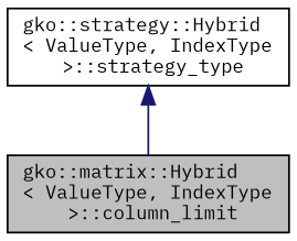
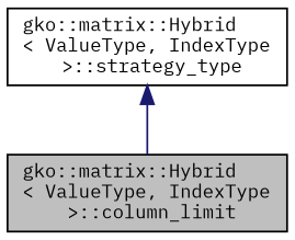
  digraph {
    fontname="IBM Plex Mono"
    node [color=black fontname="IBM Plex Mono" fontsize=10 shape=record style=filled]
    n1 [fillcolor=grey75 fontcolor=black height=0.2 label="gko::matrix::Hybrid\l\< ValueType, IndexType\l \>::column_limit" width=0.4]
-   n2 [fillcolor=white height=0.2 label="gko::strategy::Hybrid\l\< ValueType, IndexType\l \>::strategy_type" width=0.4]
+   n2 [fillcolor=white height=0.2 label="gko::matrix::Hybrid\l\< ValueType, IndexType\l \>::strategy_type" width=0.4]
    n2 -> n1 [color=midnightblue dir=back fontname="IBM Plex Mono" fontsize=10 labelfontname=Helvetica labelfontsize=10 style=solid]
  }
